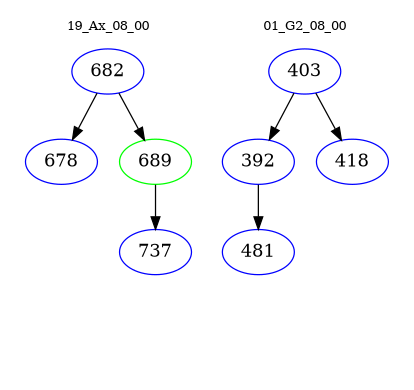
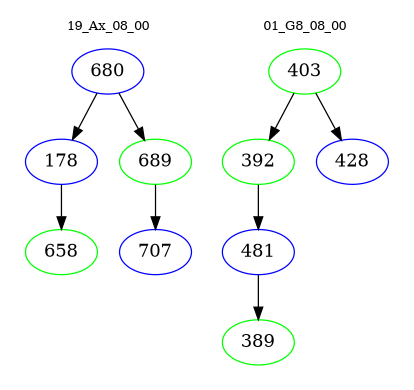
  digraph {
    node [color=blue]
    edge [color=black]
-   n1 [label=682]
-   n2 [label=678]
+   n1 [label=680]
+   n2 [label=178]
    n3 [color=green label=689]
-   n5 [label=737]
-   n6 [label=392]
+   n4 [color=green label=658]
+   n5 [label=707]
+   n6 [color=green label=392]
    n7 [label=481]
-   n8 [label=403]
-   n10 [label=418]
+   n8 [color=green label=403]
+   n9 [color=green label=389]
+   n10 [label=428]
    subgraph cluster_1 {
      color=white
      fontsize=10
      label="19_Ax_08_00"
      n1
      n2
      n3
+     n4
      n5
    }
    subgraph cluster_2 {
      color=white
      fontsize=10
-     label="01_G2_08_00"
+     label="01_G8_08_00"
      n6
      n7
      n8
+     n9
      n10
    }
    n1 -> n2
    n1 -> n3
+   n2 -> n4
    n3 -> n5
    n6 -> n7
+   n7 -> n9
    n8 -> n6
    n8 -> n10
  }
